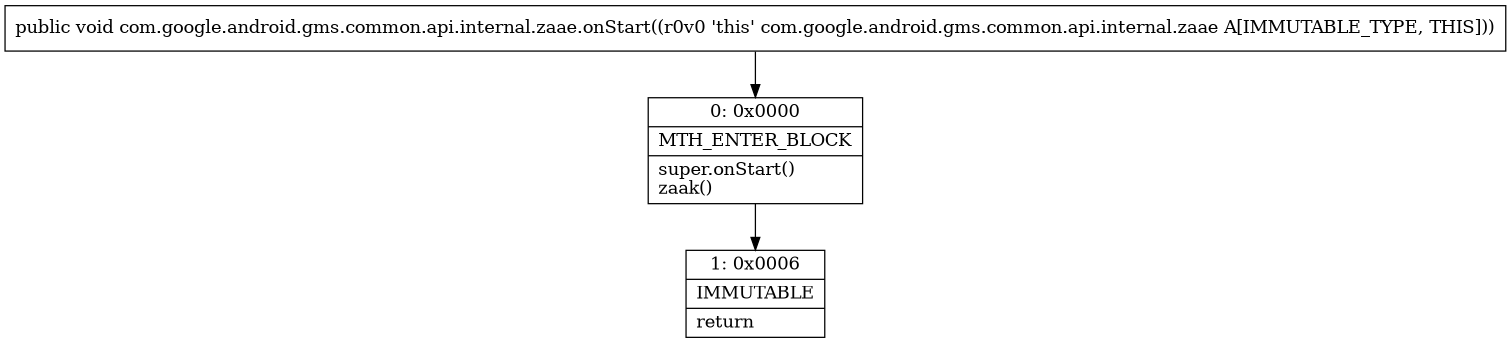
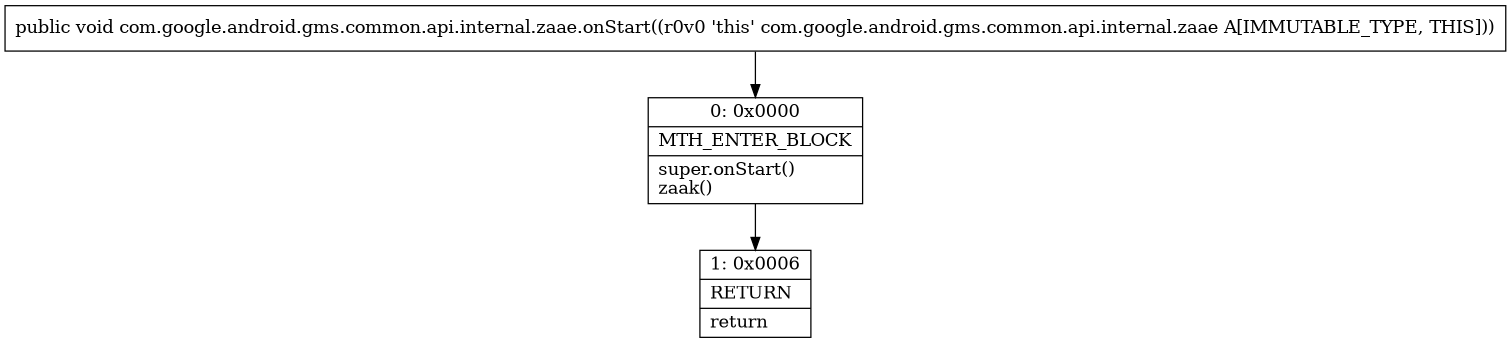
  digraph {
    node [shape=record]
    n1 [label="{0\:\ 0x0000|MTH_ENTER_BLOCK\l|super.onStart()\lzaak()\l}"]
-   n2 [label="{1\:\ 0x0006|IMMUTABLE\l|return\l}"]
+   n2 [label="{1\:\ 0x0006|RETURN\l|return\l}"]
    n3 [label="{public void com.google.android.gms.common.api.internal.zaae.onStart((r0v0 'this' com.google.android.gms.common.api.internal.zaae A[IMMUTABLE_TYPE, THIS])) }"]
    n1 -> n2
    n3 -> n1
  }
